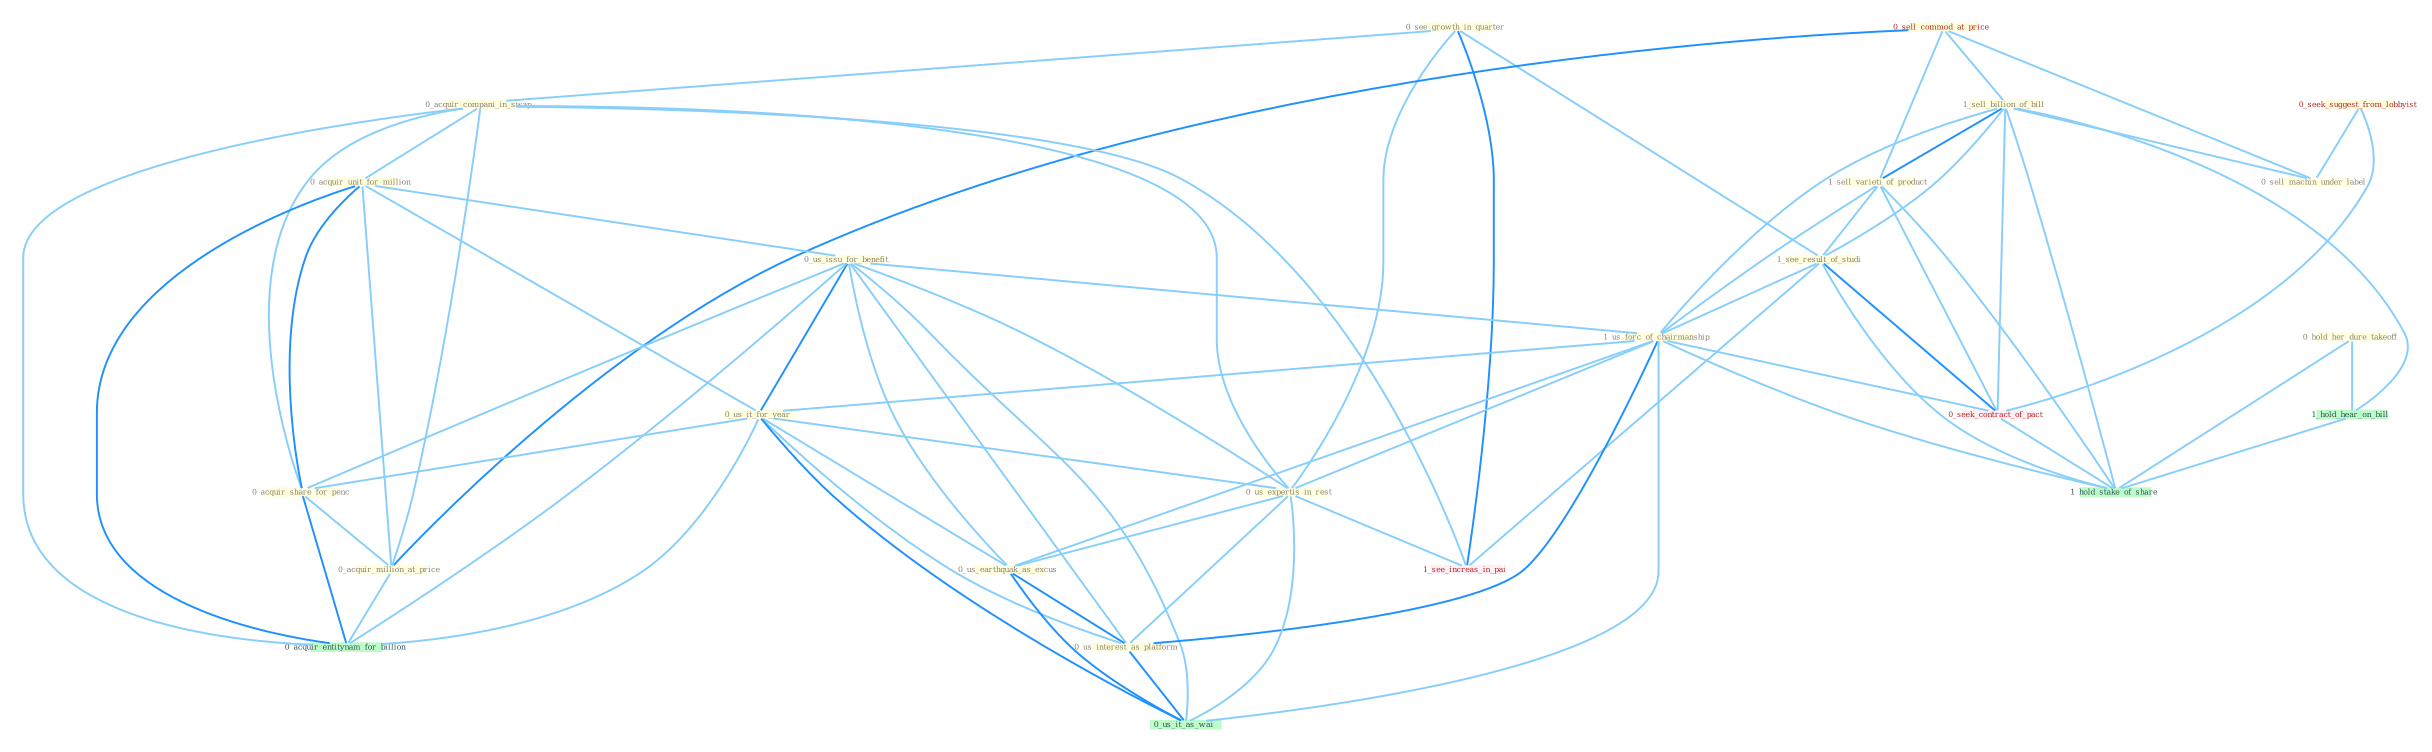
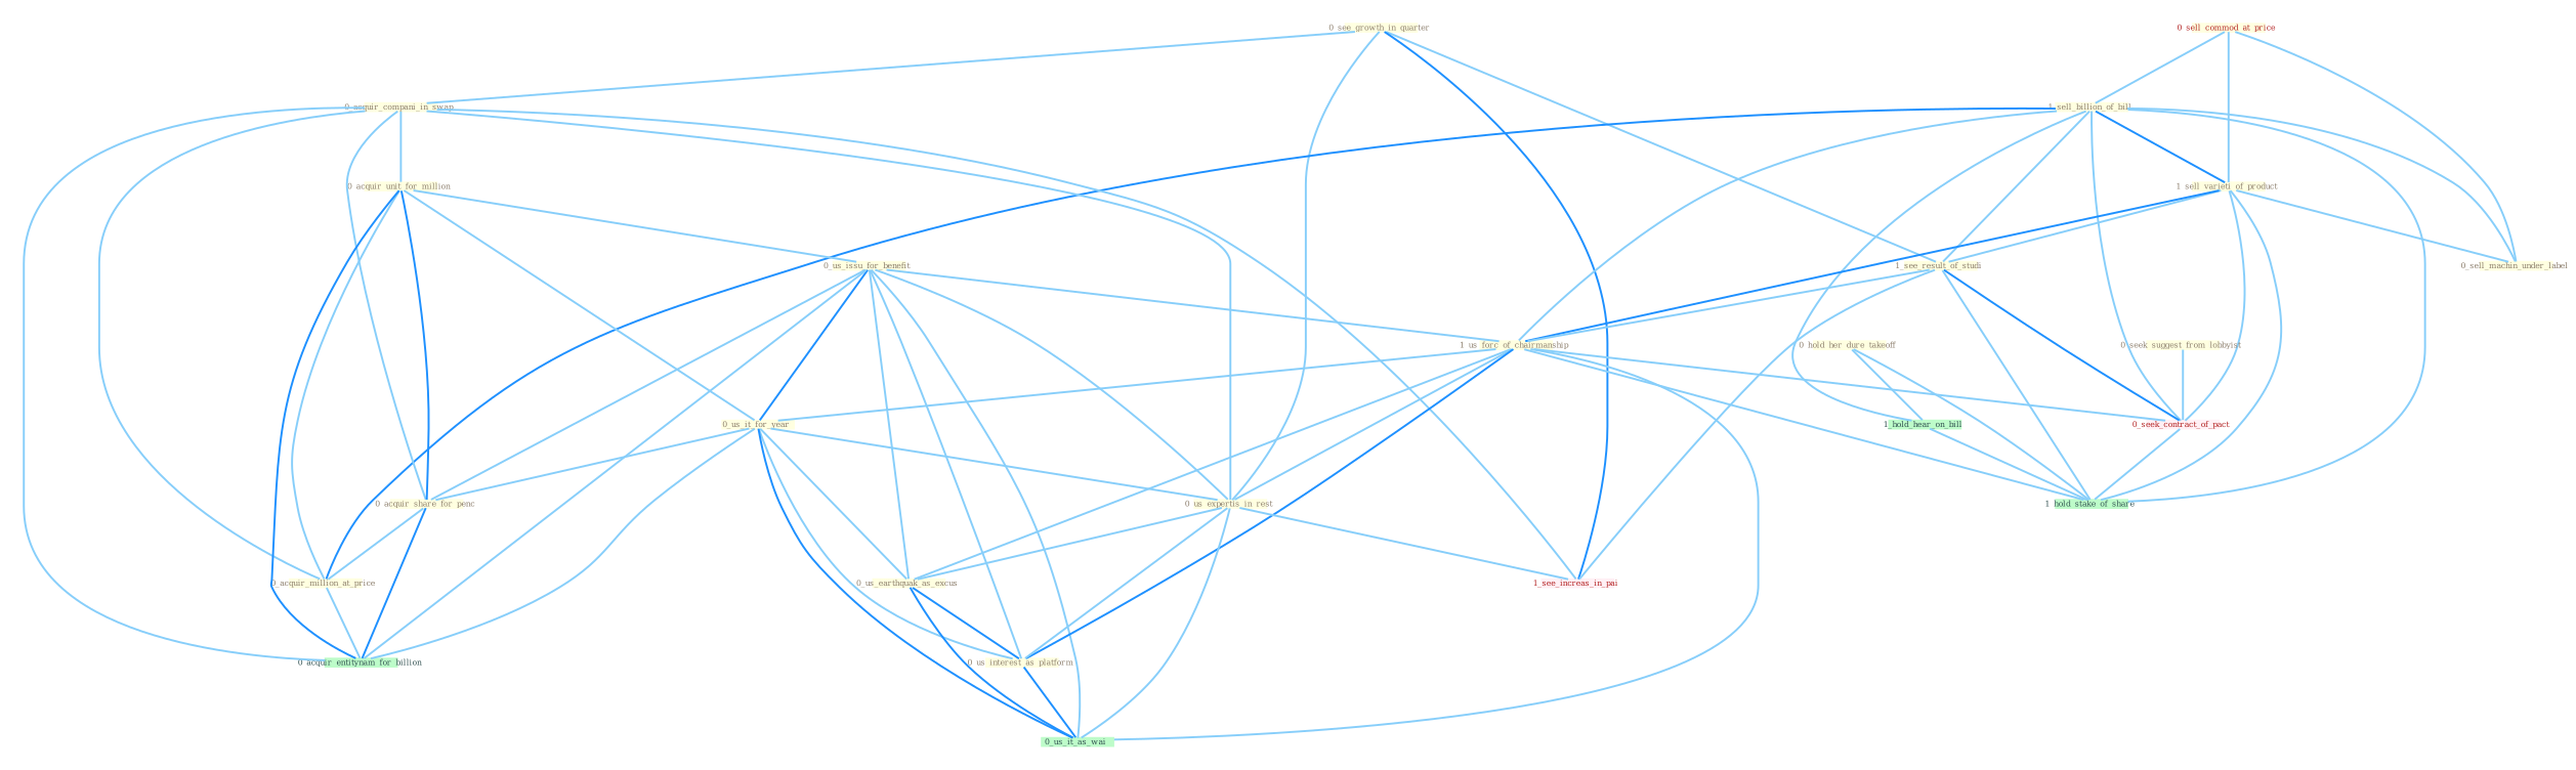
  graph {
    node [color="#ffffe0" fixedsize=true fontcolor="#8b7d6b" fontsize=4 shape=polygon style=filled]
    edge [color="#87cefa" w=1]
    "0_see_growth_in_quarter " [height=.06 width=.5]
    "0_sell_commod_at_price " [fontcolor="#b22222" height=.06 width=.5]
    "1_sell_billion_of_bill " [height=.06 width=.5]
    "0_acquir_compani_in_swap " [height=.06 width=.5]
    "1_sell_varieti_of_product " [height=.06 width=.5]
    "0_acquir_unit_for_million " [height=.06 width=.5]
    "1_see_result_of_studi " [height=.06 width=.5]
    "0_us_issu_for_benefit " [height=.06 width=.5]
    "1_us_forc_of_chairmanship " [height=.06 width=.5]
    "0_us_it_for_year " [height=.06 width=.5]
    "0_us_expertis_in_rest " [height=.06 width=.5]
    "0_sell_machin_under_label " [height=.06 width=.5]
    "0_us_earthquak_as_excus " [height=.06 width=.5]
-   "0_seek_suggest_from_lobbyist " [fontcolor="#b22222" height=.06 width=.5]
+   "0_seek_suggest_from_lobbyist " [height=.06 width=.5]
    "0_hold_her_dure_takeoff " [height=.06 width=.5]
    "0_acquir_share_for_penc " [height=.06 width=.5]
    "0_us_interest_as_platform " [height=.06 width=.5]
    "0_acquir_million_at_price " [height=.06 width=.5]
    "0_seek_contract_of_pact " [color="#fff0f5" fontcolor="#b22222" height=.06 width=.5]
    "1_see_increas_in_pai " [color="#fff0f5" fontcolor="#b22222" height=.06 width=.5]
    "1_hold_hear_on_bill " [color="#BDFCC9" fontcolor="#2f4f4f" height=.06 width=.5]
    "1_hold_stake_of_share " [color="#BDFCC9" fontcolor="#2f4f4f" height=.06 width=.5]
    "0_acquir_entitynam_for_billion " [color="#BDFCC9" fontcolor="#2f4f4f" height=.06 width=.5]
    "0_us_it_as_wai " [color="#BDFCC9" fontcolor="#2f4f4f" height=.06 width=.5]
    subgraph sub_1 {
      "0_see_growth_in_quarter "
      "0_sell_commod_at_price "
      "1_sell_billion_of_bill "
      "0_acquir_compani_in_swap "
      "1_sell_varieti_of_product "
      "0_acquir_unit_for_million "
      "1_see_result_of_studi "
      "0_us_issu_for_benefit "
      "1_us_forc_of_chairmanship "
      "0_us_it_for_year "
      "0_us_expertis_in_rest "
      "0_sell_machin_under_label "
      "0_us_earthquak_as_excus "
      "0_seek_suggest_from_lobbyist "
      "0_hold_her_dure_takeoff "
      "0_acquir_share_for_penc "
      "0_us_interest_as_platform "
      "0_acquir_million_at_price "
    }
    subgraph sub_2 {
      "0_seek_contract_of_pact "
      "1_see_increas_in_pai "
    }
    "0_see_growth_in_quarter " -- "0_acquir_compani_in_swap "
    "0_see_growth_in_quarter " -- "1_see_result_of_studi "
    "0_see_growth_in_quarter " -- "0_us_expertis_in_rest "
    "0_see_growth_in_quarter " -- "1_see_increas_in_pai " [color="#1e90ff" w=2]
    "0_sell_commod_at_price " -- "1_sell_billion_of_bill "
    "0_sell_commod_at_price " -- "1_sell_varieti_of_product "
    "0_sell_commod_at_price " -- "0_sell_machin_under_label "
-   "0_sell_commod_at_price " -- "0_acquir_million_at_price " [color="#1e90ff" w=2]
+   "1_sell_billion_of_bill " -- "0_acquir_million_at_price " [color="#1e90ff" w=2]
    "1_sell_billion_of_bill " -- "1_sell_varieti_of_product " [color="#1e90ff" w=2]
    "1_sell_billion_of_bill " -- "1_see_result_of_studi "
    "1_sell_billion_of_bill " -- "1_us_forc_of_chairmanship "
    "1_sell_billion_of_bill " -- "0_sell_machin_under_label "
    "1_sell_billion_of_bill " -- "0_seek_contract_of_pact "
    "1_sell_billion_of_bill " -- "1_hold_hear_on_bill "
    "1_sell_billion_of_bill " -- "1_hold_stake_of_share "
    "0_acquir_compani_in_swap " -- "0_acquir_unit_for_million "
    "0_acquir_compani_in_swap " -- "0_us_expertis_in_rest "
    "0_acquir_compani_in_swap " -- "0_acquir_share_for_penc "
    "0_acquir_compani_in_swap " -- "0_acquir_million_at_price "
    "0_acquir_compani_in_swap " -- "1_see_increas_in_pai "
    "0_acquir_compani_in_swap " -- "0_acquir_entitynam_for_billion "
    "1_sell_varieti_of_product " -- "1_see_result_of_studi "
-   "1_sell_varieti_of_product " -- "1_us_forc_of_chairmanship "
-   "0_seek_suggest_from_lobbyist " -- "0_sell_machin_under_label "
+   "1_sell_varieti_of_product " -- "1_us_forc_of_chairmanship " [color="#1e90ff"]
+   "1_sell_varieti_of_product " -- "0_sell_machin_under_label "
    "1_sell_varieti_of_product " -- "0_seek_contract_of_pact "
    "1_sell_varieti_of_product " -- "1_hold_stake_of_share "
    "0_acquir_unit_for_million " -- "0_us_issu_for_benefit "
    "0_acquir_unit_for_million " -- "0_us_it_for_year "
    "0_acquir_unit_for_million " -- "0_acquir_share_for_penc " [color="#1e90ff" w=2]
    "0_acquir_unit_for_million " -- "0_acquir_million_at_price "
    "0_acquir_unit_for_million " -- "0_acquir_entitynam_for_billion " [color="#1e90ff" w=2]
    "1_see_result_of_studi " -- "1_us_forc_of_chairmanship "
    "1_see_result_of_studi " -- "0_seek_contract_of_pact " [color="#1e90ff"]
    "1_see_result_of_studi " -- "1_see_increas_in_pai "
    "1_see_result_of_studi " -- "1_hold_stake_of_share "
    "0_us_issu_for_benefit " -- "1_us_forc_of_chairmanship "
    "0_us_issu_for_benefit " -- "0_us_it_for_year " [color="#1e90ff" w=2]
    "0_us_issu_for_benefit " -- "0_us_expertis_in_rest "
    "0_us_issu_for_benefit " -- "0_us_earthquak_as_excus "
    "0_us_issu_for_benefit " -- "0_acquir_share_for_penc "
    "0_us_issu_for_benefit " -- "0_us_interest_as_platform "
    "0_us_issu_for_benefit " -- "0_acquir_entitynam_for_billion "
    "0_us_issu_for_benefit " -- "0_us_it_as_wai "
    "1_us_forc_of_chairmanship " -- "0_us_it_for_year "
    "1_us_forc_of_chairmanship " -- "0_us_expertis_in_rest "
    "1_us_forc_of_chairmanship " -- "0_us_earthquak_as_excus "
    "1_us_forc_of_chairmanship " -- "0_us_interest_as_platform " [color="#1e90ff"]
    "1_us_forc_of_chairmanship " -- "0_seek_contract_of_pact "
    "1_us_forc_of_chairmanship " -- "1_hold_stake_of_share "
    "1_us_forc_of_chairmanship " -- "0_us_it_as_wai "
    "0_us_it_for_year " -- "0_us_expertis_in_rest "
    "0_us_it_for_year " -- "0_us_earthquak_as_excus "
    "0_us_it_for_year " -- "0_acquir_share_for_penc "
    "0_us_it_for_year " -- "0_us_interest_as_platform "
    "0_us_it_for_year " -- "0_acquir_entitynam_for_billion "
    "0_us_it_for_year " -- "0_us_it_as_wai " [color="#1e90ff" w=2]
    "0_us_expertis_in_rest " -- "0_us_earthquak_as_excus "
    "0_us_expertis_in_rest " -- "0_us_interest_as_platform "
    "0_us_expertis_in_rest " -- "1_see_increas_in_pai "
    "0_us_expertis_in_rest " -- "0_us_it_as_wai "
    "0_us_earthquak_as_excus " -- "0_us_interest_as_platform " [color="#1e90ff" w=2]
    "0_us_earthquak_as_excus " -- "0_us_it_as_wai " [color="#1e90ff" w=2]
    "0_seek_suggest_from_lobbyist " -- "0_seek_contract_of_pact "
    "0_hold_her_dure_takeoff " -- "1_hold_hear_on_bill "
    "0_hold_her_dure_takeoff " -- "1_hold_stake_of_share "
    "0_acquir_share_for_penc " -- "0_acquir_million_at_price "
    "0_acquir_share_for_penc " -- "0_acquir_entitynam_for_billion " [color="#1e90ff" w=2]
    "0_us_interest_as_platform " -- "0_us_it_as_wai " [color="#1e90ff" w=2]
    "0_acquir_million_at_price " -- "0_acquir_entitynam_for_billion "
    "0_seek_contract_of_pact " -- "1_hold_stake_of_share "
    "1_hold_hear_on_bill " -- "1_hold_stake_of_share "
  }
